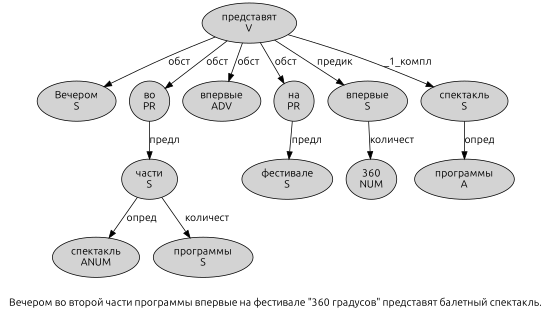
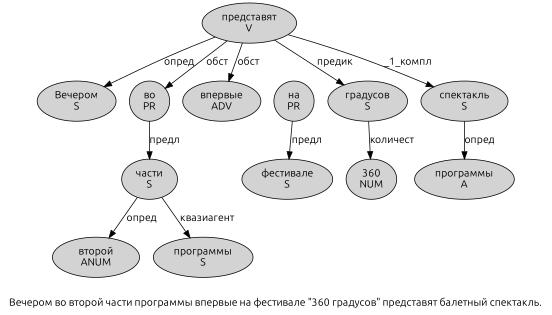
  digraph {
    fontname=Ubuntu
    label="Вечером во второй части программы впервые на фестивале \"360 градусов\" представят балетный спектакль."
    node [fillcolor=lightgray fontname=Ubuntu penwidth=1 shape=ellipse style=filled]
    edge [fontname=Ubuntu]
    n1 [label="Вечером\nS"]
    n2 [label="во\nPR"]
    n3 [label="части\nS"]
-   n4 [label="спектакль\nANUM"]
+   n4 [label="второй\nANUM"]
    n5 [label="программы\nS"]
    n6 [label="впервые\nADV"]
    n7 [label="на\nPR"]
    n8 [label="фестивале\nS"]
    n9 [label="360\nNUM"]
-   n10 [label="впервые\nS"]
+   n10 [label="градусов\nS"]
    n11 [label="представят\nV"]
    n12 [label="спектакль\nS"]
    n13 [label="программы\nA"]
    n2 -> n3 [label="предл"]
    n3 -> n4 [label="опред"]
-   n3 -> n5 [label="количест"]
+   n3 -> n5 [label="квазиагент"]
    n7 -> n8 [label="предл"]
    n10 -> n9 [label="количест"]
-   n11 -> n1 [label="обст"]
+   n11 -> n1 [label="опред"]
    n11 -> n2 [label="обст"]
    n11 -> n6 [label="обст"]
-   n11 -> n7 [label="обст"]
    n11 -> n10 [label="предик"]
    n11 -> n12 [label="_1_компл"]
    n12 -> n13 [label="опред"]
  }
